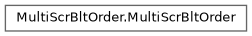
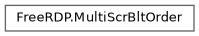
  digraph {
    rankdir=LR
-   n1 [color=grey40 fillcolor=white fontname=Helvetica fontsize=10 height=0.2 label="MultiScrBltOrder.MultiScrBltOrder" shape=box style=filled width=0.4]
+   n1 [color=grey40 fillcolor=white fontname=Helvetica fontsize=10 height=0.2 label="FreeRDP.MultiScrBltOrder" shape=box style=filled width=0.4]
  }
